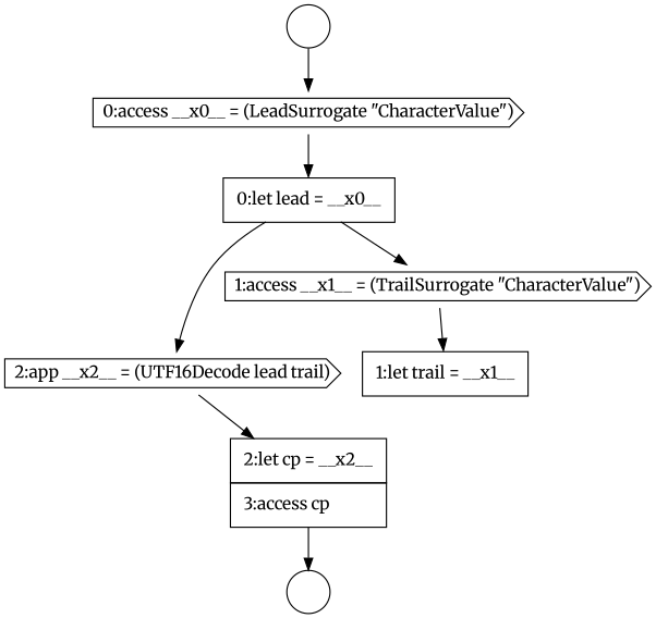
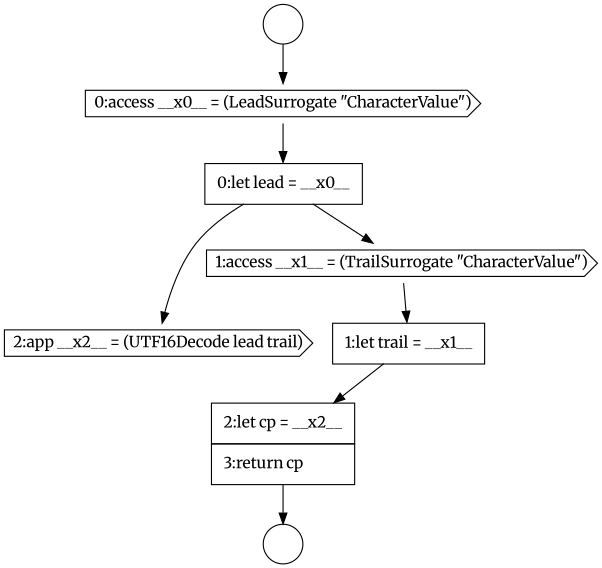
  digraph {
    fontname=Merriweather
    node [color=black fillcolor=white fontname=Merriweather shape=cds style=filled]
    edge [color=black fontname=Merriweather]
    n1 [label=<<font color="black">0:access __x0__ = (LeadSurrogate &quot;CharacterValue&quot;)</font>>]
    n2 [label=<<font color="black">     <table border="0" cellborder="1" cellspacing="0" cellpadding="10">       <tr><td align="left">0:let lead = __x0__</td></tr>     </table>   </font>> margin=0 shape=none]
    n3 [label=<<font color="black">2:app __x2__ = (UTF16Decode lead trail)</font>>]
    n4 [label=<<font color="black">1:access __x1__ = (TrailSurrogate &quot;CharacterValue&quot;)</font>>]
-   n5 [label=<<font color="black">     <table border="0" cellborder="1" cellspacing="0" cellpadding="10">       <tr><td align="left">2:let cp = __x2__</td></tr>       <tr><td align="left">3:access cp</td></tr>     </table>   </font>> margin=0 shape=none]
+   n5 [label=<<font color="black">     <table border="0" cellborder="1" cellspacing="0" cellpadding="10">       <tr><td align="left">2:let cp = __x2__</td></tr>       <tr><td align="left">3:return cp</td></tr>     </table>   </font>> margin=0 shape=none]
    n6 [label=" " shape=circle]
    n7 [label=<<font color="black">     <table border="0" cellborder="1" cellspacing="0" cellpadding="10">       <tr><td align="left">1:let trail = __x1__</td></tr>     </table>   </font>> margin=0 shape=none]
    n8 [label=" " shape=circle]
    n1 -> n2
    n2 -> n3
    n2 -> n4
-   n3 -> n5
+   n7 -> n5
    n4 -> n7
    n5 -> n6
    n8 -> n1
  }
